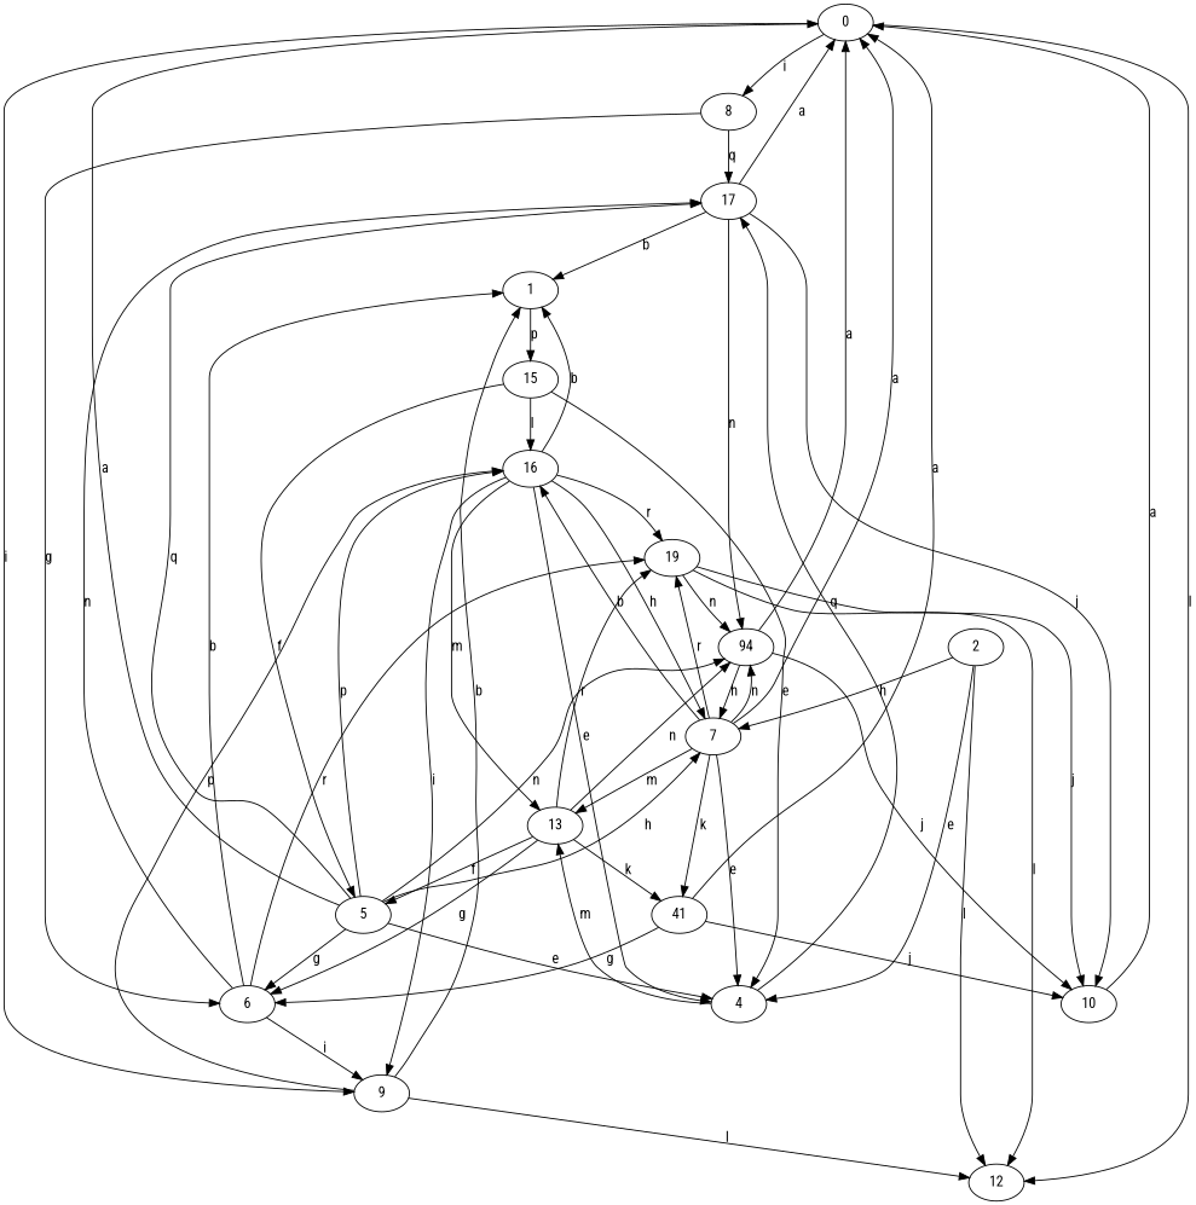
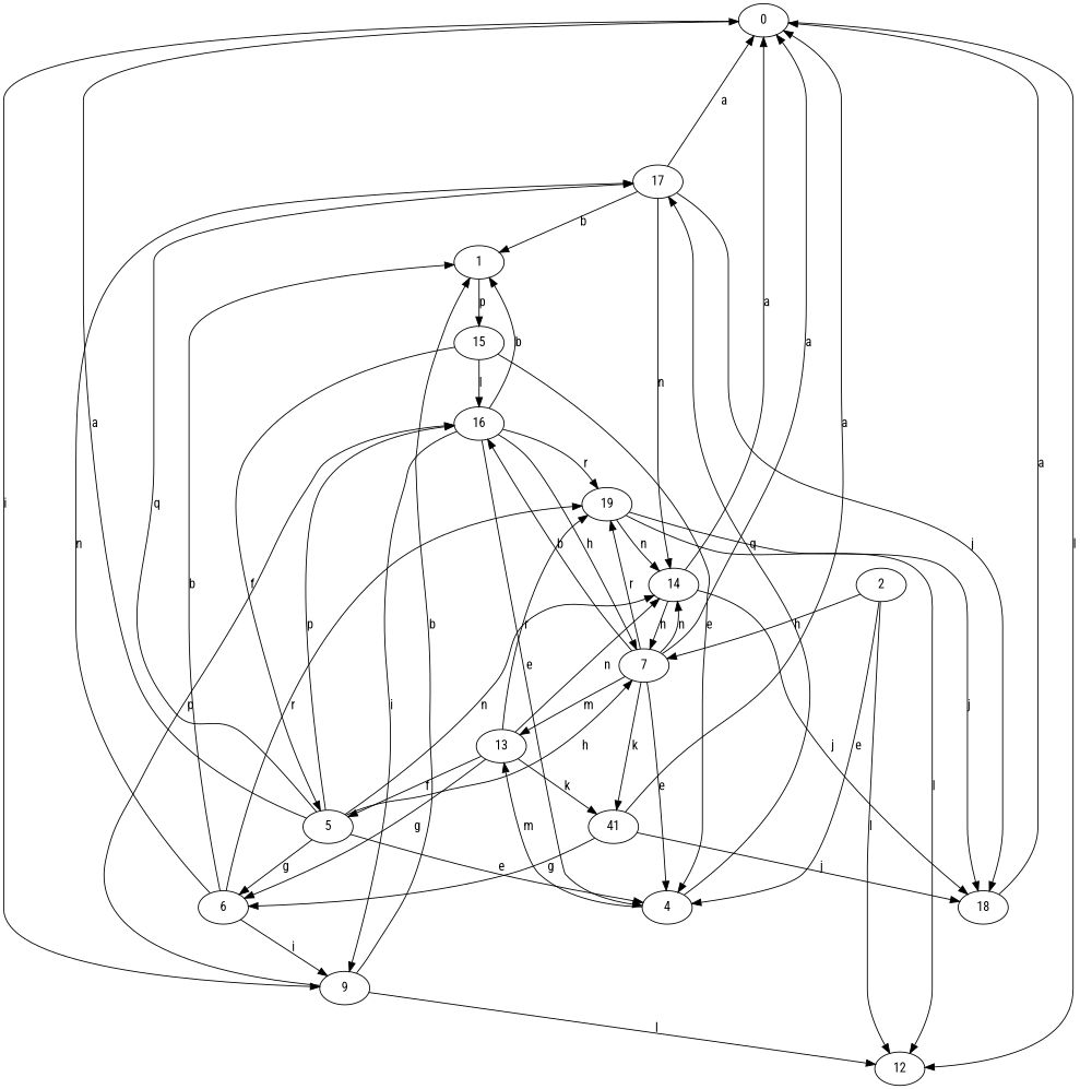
  strict digraph {
    fontname="Roboto Condensed"
    node [fontname="Roboto Condensed"]
    edge [fontname="Roboto Condensed"]
    0
-   8
    9
    12
    17
    6
    1
    16
    15
    4
    5
    2
    7
    13
-   14 [label=94]
+   14
    19
    n17 [label=41]
-   10
-   0 -> 8 [label=i]
+   10 [label=18]
    0 -> 9 [label=i]
    0 -> 12 [label=l]
-   8 -> 17 [label=q]
-   8 -> 6 [label=g]
    9 -> 12 [label=l]
    9 -> 1 [label=b]
    9 -> 16 [label=p]
    17 -> 0 [label=a]
    17 -> 1 [label=b]
    17 -> 14 [label=n]
    17 -> 10 [label=j]
    6 -> 9 [label=i]
    6 -> 17 [label=n]
    6 -> 1 [label=b]
    6 -> 19 [label=r]
    1 -> 15 [label=p]
    16 -> 9 [label=i]
    16 -> 1 [label=b]
    16 -> 4 [label=e]
    16 -> 7 [label=h]
-   16 -> 13 [label=m]
    16 -> 19 [label=r]
    15 -> 16 [label=l]
    15 -> 4 [label=e]
    15 -> 5 [label=f]
    4 -> 17 [label=q]
    4 -> 13 [label=m]
    5 -> 0 [label=a]
    5 -> 17 [label=q]
    5 -> 6 [label=g]
    5 -> 16 [label=p]
    5 -> 4 [label=e]
    5 -> 7 [label=h]
    5 -> 14 [label=n]
    2 -> 12 [label=l]
    2 -> 4 [label=e]
    2 -> 7 [label=h]
    7 -> 0 [label=a]
    7 -> 16 [label=b]
    7 -> 4 [label=e]
    7 -> 13 [label=m]
    7 -> 14 [label=n]
    7 -> 19 [label=r]
    7 -> n17 [label=k]
    13 -> 6 [label=g]
    13 -> 5 [label=f]
    13 -> 14 [label=n]
    13 -> 19 [label=r]
    13 -> n17 [label=k]
    14 -> 0 [label=a]
    14 -> 7 [label=h]
    14 -> 10 [label=j]
    19 -> 12 [label=l]
    19 -> 14 [label=n]
    19 -> 10 [label=j]
    n17 -> 0 [label=a]
    n17 -> 6 [label=g]
    n17 -> 10 [label=j]
    10 -> 0 [label=a]
  }
